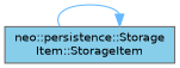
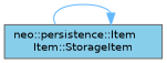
  digraph {
    rankdir=LR
-   n1 [color=gray40 fillcolor=skyblue fontcolor=black fontname=Helvetica fontsize=10 height=0.2 label="neo::persistence::Storage\lItem::StorageItem" shape=box style=filled width=0.4]
+   n1 [color=gray40 fillcolor=skyblue fontcolor=black fontname=Helvetica fontsize=10 height=0.2 label="neo::persistence::Item\lItem::StorageItem" shape=box style=filled width=0.4]
    n1 -> n1 [color=steelblue1 fontname=Helvetica fontsize=10 labelfontname=Helvetica labelfontsize=10 style=solid]
  }
